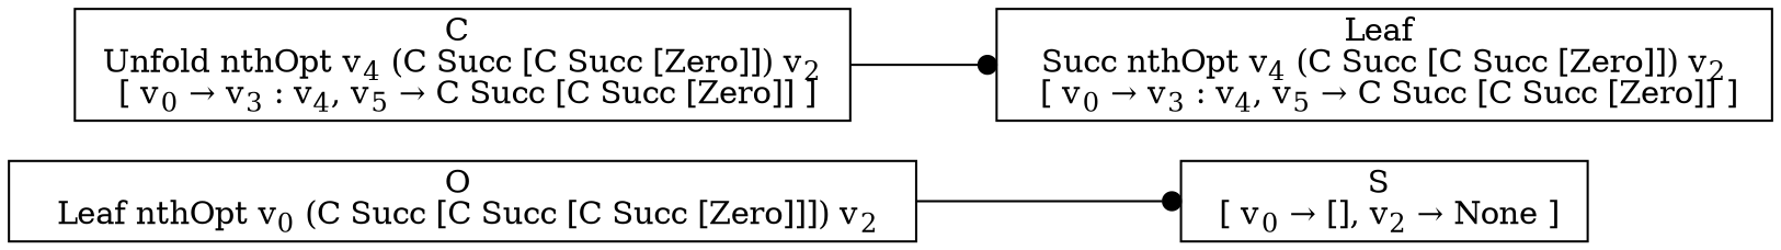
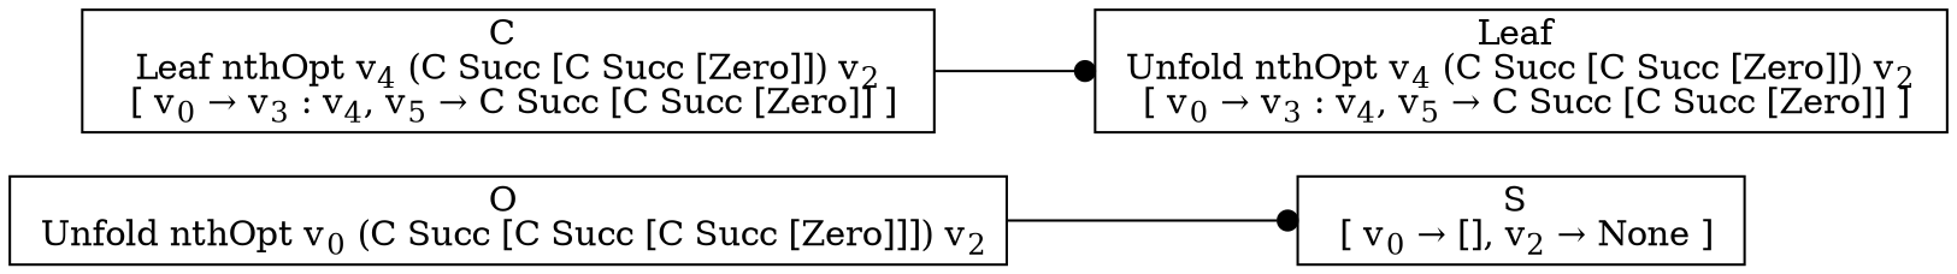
  digraph {
    rankdir=LR
    node [fillcolor=white shape=box style=filled]
    edge [arrowhead=dot]
-   n1 [label=<O <BR/> Leaf nthOpt v<SUB>0</SUB> (C Succ [C Succ [C Succ [Zero]]]) v<SUB>2</SUB>>]
+   n1 [label=<O <BR/> Unfold nthOpt v<SUB>0</SUB> (C Succ [C Succ [C Succ [Zero]]]) v<SUB>2</SUB>>]
    n2 [label=<S <BR/>  [ v<SUB>0</SUB> &rarr; [], v<SUB>2</SUB> &rarr; None ] >]
-   n3 [label=<C <BR/> Unfold nthOpt v<SUB>4</SUB> (C Succ [C Succ [Zero]]) v<SUB>2</SUB> <BR/>  [ v<SUB>0</SUB> &rarr; v<SUB>3</SUB> : v<SUB>4</SUB>, v<SUB>5</SUB> &rarr; C Succ [C Succ [Zero]] ] >]
-   n4 [label=<Leaf <BR/> Succ nthOpt v<SUB>4</SUB> (C Succ [C Succ [Zero]]) v<SUB>2</SUB> <BR/>  [ v<SUB>0</SUB> &rarr; v<SUB>3</SUB> : v<SUB>4</SUB>, v<SUB>5</SUB> &rarr; C Succ [C Succ [Zero]] ] >]
+   n3 [label=<C <BR/> Leaf nthOpt v<SUB>4</SUB> (C Succ [C Succ [Zero]]) v<SUB>2</SUB> <BR/>  [ v<SUB>0</SUB> &rarr; v<SUB>3</SUB> : v<SUB>4</SUB>, v<SUB>5</SUB> &rarr; C Succ [C Succ [Zero]] ] >]
+   n4 [label=<Leaf <BR/> Unfold nthOpt v<SUB>4</SUB> (C Succ [C Succ [Zero]]) v<SUB>2</SUB> <BR/>  [ v<SUB>0</SUB> &rarr; v<SUB>3</SUB> : v<SUB>4</SUB>, v<SUB>5</SUB> &rarr; C Succ [C Succ [Zero]] ] >]
    n1 -> n2
    n3 -> n4
  }
